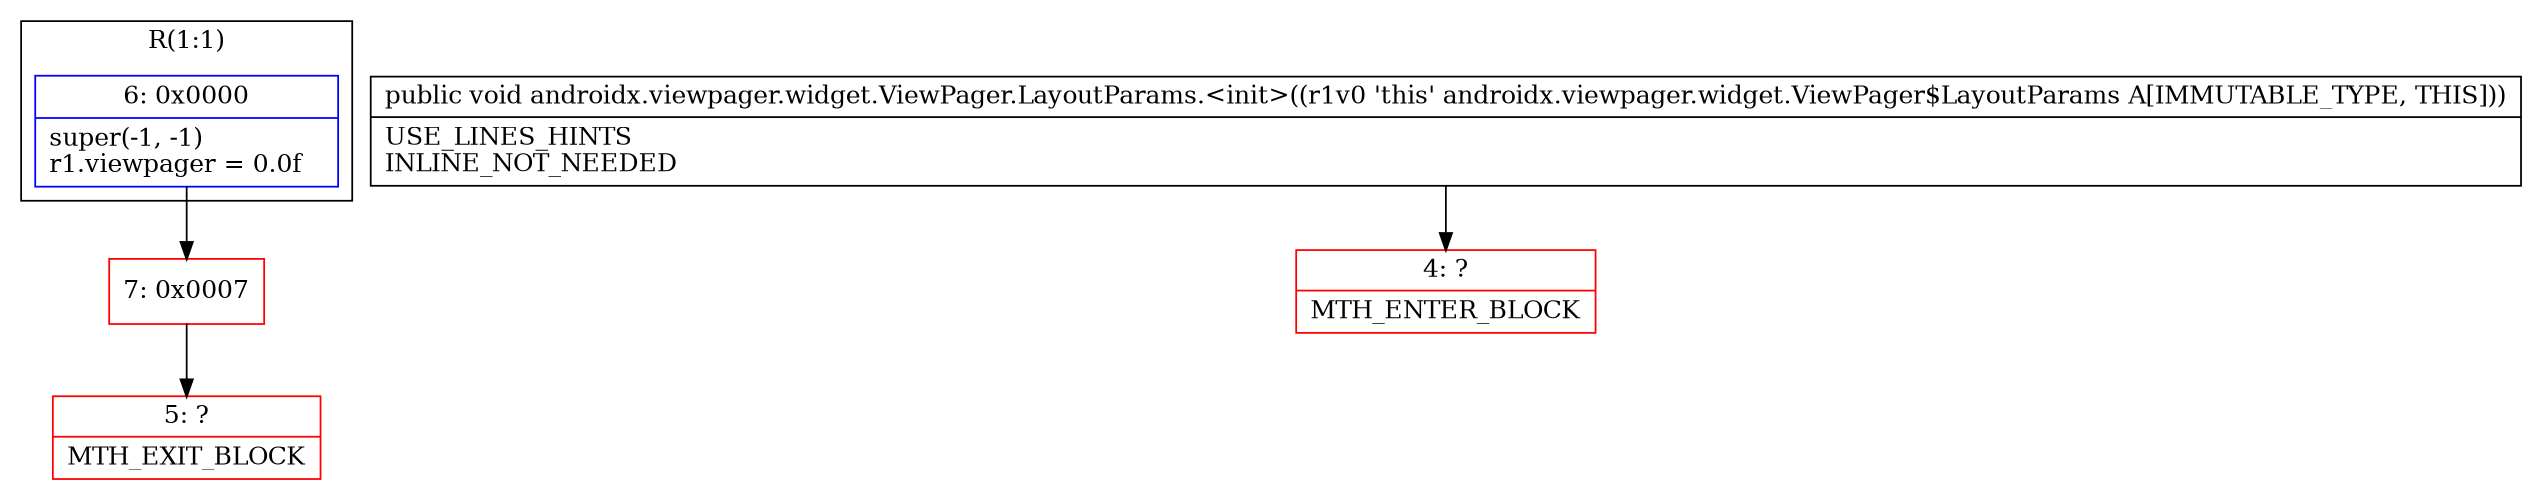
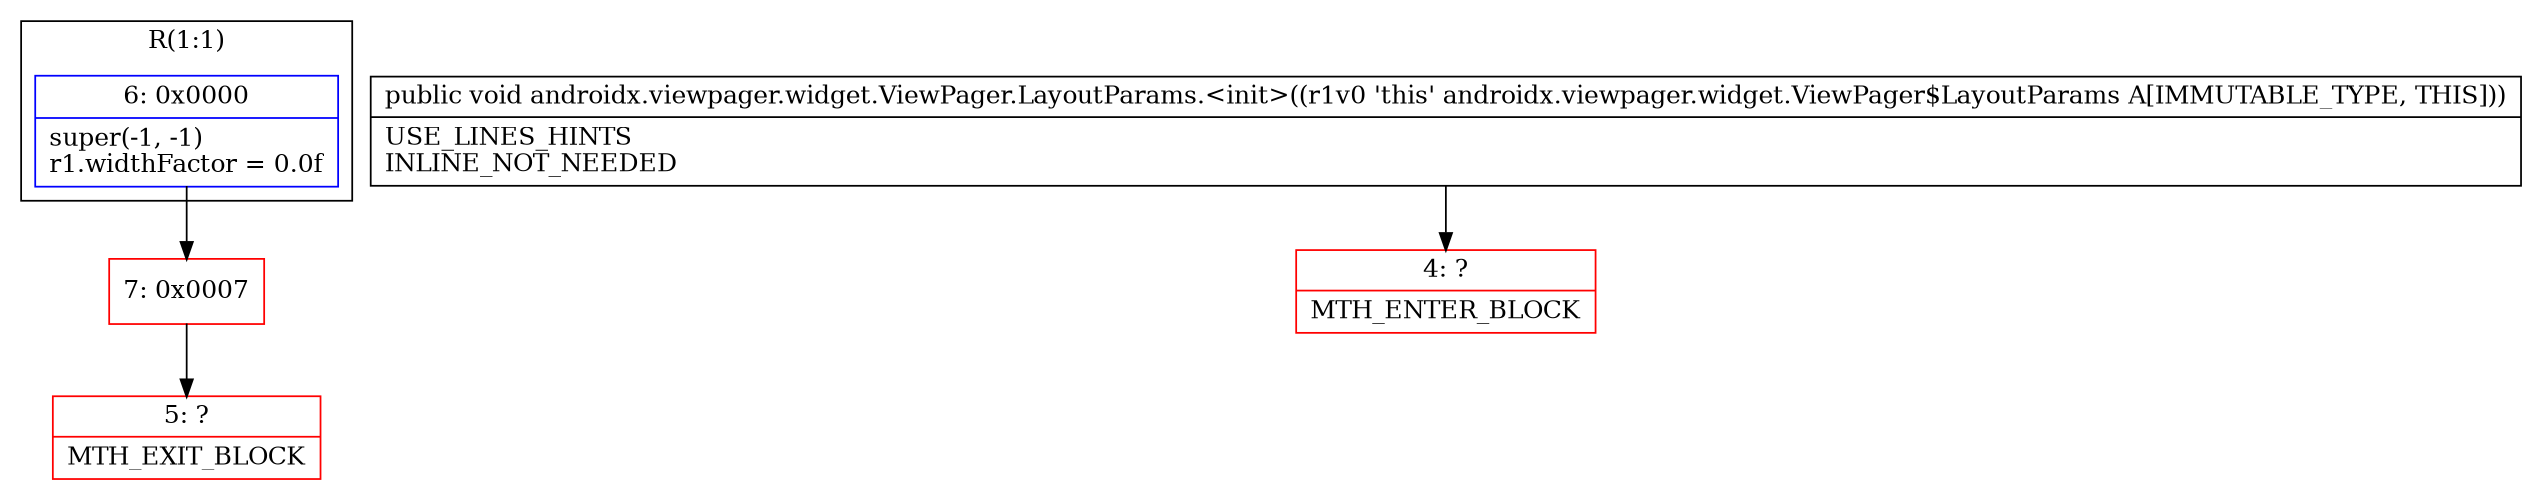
  digraph {
    node [color=red shape=record]
-   n1 [color=blue label="{6\:\ 0x0000|super(\-1, \-1)\lr1.viewpager = 0.0f\l}"]
+   n1 [color=blue label="{6\:\ 0x0000|super(\-1, \-1)\lr1.widthFactor = 0.0f\l}"]
    n2 [label="{7\:\ 0x0007}"]
    n3 [label="{5\:\ ?|MTH_EXIT_BLOCK\l}"]
    n4 [label="{4\:\ ?|MTH_ENTER_BLOCK\l}"]
    n5 [label="{public void androidx.viewpager.widget.ViewPager.LayoutParams.\<init\>((r1v0 'this' androidx.viewpager.widget.ViewPager$LayoutParams A[IMMUTABLE_TYPE, THIS]))  | USE_LINES_HINTS\lINLINE_NOT_NEEDED\l}" color=""]
    subgraph cluster_1 {
      label="R(1:1)"
      n1
    }
    n1 -> n2
    n2 -> n3
    n5 -> n4
  }
